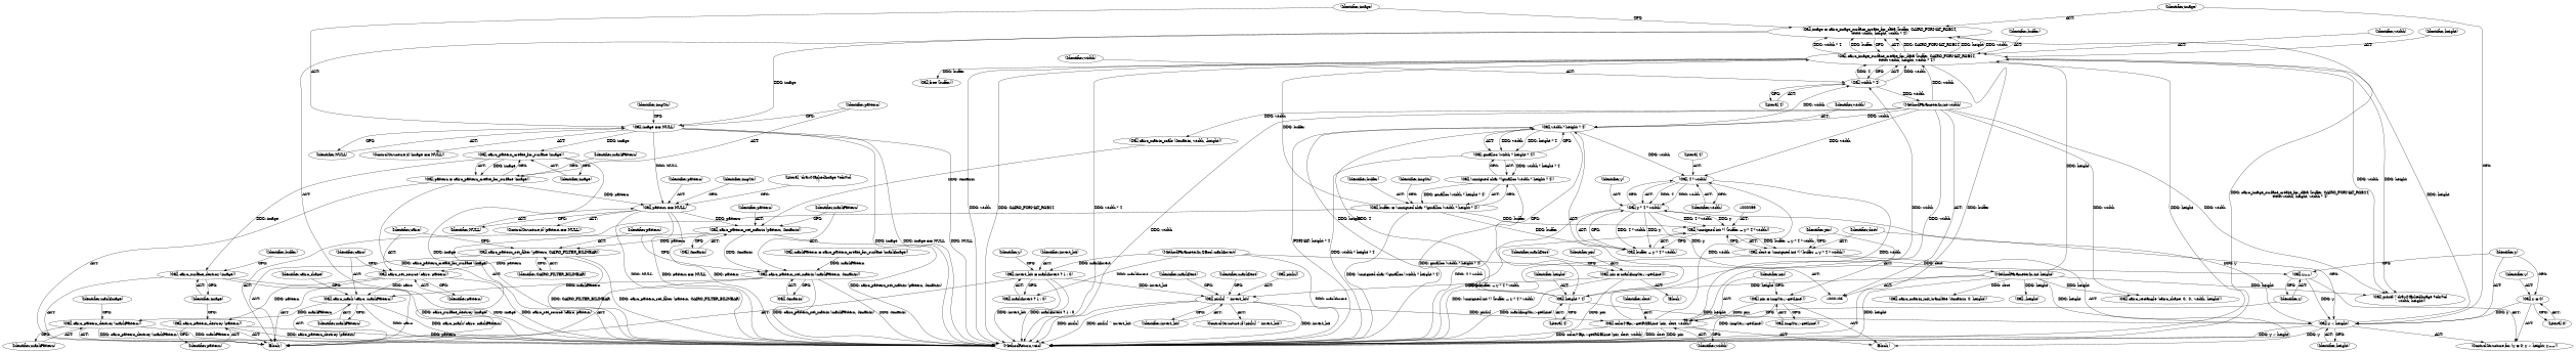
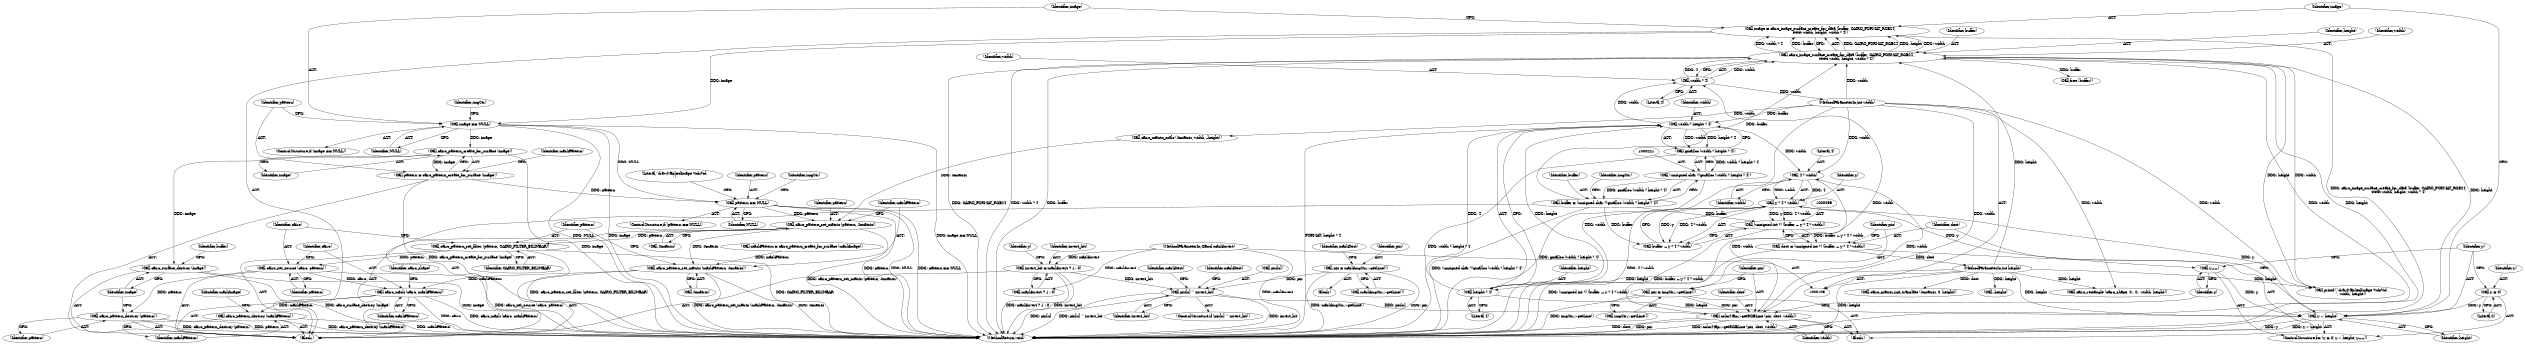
  digraph {
    n1 [label="(Call,cairo_pattern_create_for_surface (image))"]
    n2 [label="(Call,pattern = cairo_pattern_create_for_surface (image))"]
    n3 [label="(Call,cairo_surface_destroy (image))"]
    n4 [label="(Identifier,image)"]
    n5 [label="(MethodReturn,void)"]
    n6 [label="(Call,pattern == NULL)"]
    n7 [label="(Block,)"]
    n8 [label="(Identifier,image)"]
    n9 [label="(Call,image == NULL)"]
    n10 [label="(Identifier,NULL)"]
    n11 [label="(ControlStructure,if (image == NULL))"]
    n12 [label="(Call,cairo_pattern_set_matrix (pattern, &matrix))"]
    n13 [label="(Identifier,NULL)"]
    n14 [label="(ControlStructure,if (pattern == NULL))"]
    n15 [label="(Call,image = cairo_image_surface_create_for_data (buffer, CAIRO_FORMAT_RGB24,\n\t\t\t\t\t\t width, height, width * 4))"]
    n16 [label="(Call,cairo_image_surface_create_for_data (buffer, CAIRO_FORMAT_RGB24,\n\t\t\t\t\t\t width, height, width * 4))"]
    n17 [label="(Call,width * 4)"]
    n18 [label="(Call,printf (\"drawMaskedImage %dx%d\n\", width, height))"]
    n19 [label="(Call,free (buffer))"]
    n20 [label="(MethodParameterIn,int width)"]
    n21 [label="(Literal,4)"]
    n22 [label="(Call,buffer = (unsigned char *)gmalloc (width * height * 4))"]
    n23 [label="(Call,(unsigned char *)gmalloc (width * height * 4))"]
    n24 [label="(Call,(unsigned int *) (buffer + y * 4 * width))"]
    n25 [label="(Call,buffer + y * 4 * width)"]
    n26 [label="(Call,gmalloc (width * height * 4))"]
    n27 [label="(Call,dest = (unsigned int *) (buffer + y * 4 * width))"]
    n28 [label="(Call,y * 4 * width)"]
    n29 [label="(Call,width * height * 4)"]
    n30 [label="(Call,height * 4)"]
    n31 [label="(Call,4 * width)"]
    n32 [label="(Call,y < height)"]
    n33 [label="(Literal,4)"]
    n34 [label="(Call,colorMap->getRGBLine (pix, dest, width))"]
    n35 [label="(Identifier,width)"]
    n36 [label="(Call,cairo_rectangle (cairo_shape, 0., 0., width, height))"]
    n37 [label="(Call,cairo_matrix_scale (&matrix, width, -height))"]
    1000105
    n39 [label="(Identifier,width)"]
    n40 [label="(Block,)"]
    n41 [label="(Identifier,height)"]
    n42 [label="(ControlStructure,for (y = 0; y < height; y++))"]
    n43 [label="(MethodParameterIn,int height)"]
    n44 [label="(Call,cairo_matrix_init_translate (&matrix, 0, height))"]
    n45 [label="(Call,-height)"]
    n46 [label="(Call,pix[x] ^ invert_bit)"]
    n47 [label="(ControlStructure,if (pix[x] ^ invert_bit))"]
    n48 [label="(Identifier,invert_bit)"]
    n49 [label="(Call,pix = maskImgStr->getLine())"]
    n50 [label="(Block,)"]
+   n51 [label="(Call,maskImgStr->getLine())"]
    n52 [label="(Call,invert_bit = maskInvert ? 1 : 0)"]
    n53 [label="(Call,maskInvert ? 1 : 0)"]
    n54 [label="(MethodParameterIn,GBool maskInvert)"]
    n55 [label="(Call,pix = imgStr->getLine())"]
    n56 [label="(Call,imgStr->getLine())"]
    n57 [label="(Call,y++)"]
    n58 [label="(Identifier,y)"]
    n59 [label="(Call,y = 0)"]
    n60 [label="(Literal,0)"]
    n61 [label="(Call,cairo_pattern_set_matrix (maskPattern, &matrix))"]
    n62 [label="(Call,cairo_pattern_set_filter (pattern, CAIRO_FILTER_BILINEAR))"]
    n63 [label="(Call,&matrix)"]
    n64 [label="(Call,cairo_mask (cairo, maskPattern))"]
    n65 [label="(Call,&matrix)"]
    n66 [label="(Call,cairo_set_source (cairo, pattern))"]
    n67 [label="(Identifier,CAIRO_FILTER_BILINEAR)"]
    n68 [label="(Call,cairo_pattern_destroy (maskPattern))"]
    n69 [label="(Identifier,maskPattern)"]
    n70 [label="(Identifier,maskPattern)"]
    n71 [label="(Call,cairo_pattern_destroy (pattern))"]
    n72 [label="(Identifier,pattern)"]
    n73 [label="(Identifier,pattern)"]
    n74 [label="(Identifier,dest)"]
    n75 [label="(Identifier,buffer)"]
    n76 [label="(Identifier,buffer)"]
    n77 [label="(Identifier,imgStr)"]
    n78 [label="(Identifier,pix)"]
    n79 [label="(Literal,4)"]
    n80 [label="(Identifier,image)"]
    n81 [label="(Identifier,imgStr)"]
    n82 [label="(Identifier,pattern)"]
    n83 [label="(Identifier,maskDest)"]
    n84 [label="(Identifier,maskPattern)"]
    n85 [label="(Identifier,y)"]
    n86 [label="(Identifier,y)"]
    n87 [label="(Identifier,pix)"]
    n88 [label="(Identifier,dest)"]
    n89 [label="(Identifier,height)"]
    n90 [label="(Identifier,y)"]
    n91 [label="(Identifier,maskDest)"]
    n92 [label="(Identifier,buffer)"]
    n93 [label="(Literal,\"drawMaskedImage %dx%d\n\")"]
    n94 [label="(Call,maskPattern = cairo_pattern_create_for_surface (maskImage))"]
    n95 [label="(Identifier,width)"]
    n96 [label="(Identifier,width)"]
    n97 [label="(Identifier,y)"]
    n98 [label="(Identifier,invert_bit)"]
    n99 [label="(Identifier,width)"]
    n100 [label="(Identifier,maskPattern)"]
    n101 [label="(Identifier,pix)"]
    n102 [label="(Identifier,height)"]
    n103 [label="(Identifier,cairo)"]
    n104 [label="(Identifier,cairo_shape)"]
    n105 [label="(Identifier,maskDest)"]
    n106 [label="(Identifier,maskImage)"]
    n107 [label="(Identifier,image)"]
    n108 [label="(Identifier,imgStr)"]
    n109 [label="(Identifier,pattern)"]
    n110 [label="(Identifier,pattern)"]
    n111 [label="(Identifier,cairo)"]
    n112 [label="(Call,pix[x])"]
    n113 [label="(Identifier,pattern)"]
+   1000221
    1000259
    n1 -> n2 [label="AST: "]
    n1 -> n2 [label="DDG: image"]
    n1 -> n3 [label="DDG: image"]
    n1 -> n4 [label="CFG: "]
    n1 -> n5 [label="DDG: image"]
    n2 -> n1 [label="CFG: "]
    n2 -> n5 [label="DDG: cairo_pattern_create_for_surface (image)"]
    n2 -> n6 [label="DDG: pattern"]
    n2 -> n7 [label="AST: "]
    n3 -> n5 [label="DDG: cairo_surface_destroy (image)"]
    n3 -> n5 [label="DDG: image"]
    n3 -> n7 [label="AST: "]
    n3 -> n8 [label="CFG: "]
    n4 -> n1 [label="AST: "]
    n6 -> n5 [label="DDG: NULL"]
    n6 -> n5 [label="DDG: pattern == NULL"]
    n6 -> n5 [label="DDG: pattern"]
    n6 -> n12 [label="DDG: pattern"]
    n6 -> n13 [label="CFG: "]
    n6 -> n14 [label="AST: "]
    n8 -> n3 [label="AST: "]
    n8 -> n71 [label="CFG: "]
    n9 -> n1 [label="DDG: image"]
    n9 -> n5 [label="DDG: image"]
    n9 -> n5 [label="DDG: image == NULL"]
    n9 -> n5 [label="DDG: NULL"]
    n9 -> n6 [label="DDG: NULL"]
    n9 -> n10 [label="CFG: "]
    n9 -> n11 [label="AST: "]
    n10 -> n9 [label="AST: "]
    n12 -> n5 [label="DDG: cairo_pattern_set_matrix (pattern, &matrix)"]
    n12 -> n7 [label="AST: "]
    n12 -> n61 [label="DDG: &matrix"]
    n12 -> n62 [label="DDG: pattern"]
    n12 -> n63 [label="CFG: "]
    n13 -> n6 [label="AST: "]
    n15 -> n5 [label="DDG: cairo_image_surface_create_for_data (buffer, CAIRO_FORMAT_RGB24,\n\t\t\t\t\t\t width, height, width * 4)"]
    n15 -> n7 [label="AST: "]
    n15 -> n9 [label="DDG: image"]
    n15 -> n16 [label="CFG: "]
    n16 -> n5 [label="DDG: height"]
    n16 -> n5 [label="DDG: CAIRO_FORMAT_RGB24"]
    n16 -> n5 [label="DDG: width * 4"]
    n16 -> n5 [label="DDG: buffer"]
    n16 -> n5 [label="DDG: width"]
    n16 -> n15 [label="AST: "]
    n16 -> n15 [label="DDG: CAIRO_FORMAT_RGB24"]
    n16 -> n15 [label="DDG: height"]
    n16 -> n15 [label="DDG: width"]
    n16 -> n15 [label="DDG: width * 4"]
    n16 -> n15 [label="DDG: buffer"]
    n16 -> n17 [label="CFG: "]
    n16 -> n18 [label="DDG: width"]
    n16 -> n18 [label="DDG: height"]
    n16 -> n19 [label="DDG: buffer"]
    n17 -> n16 [label="AST: "]
    n17 -> n16 [label="DDG: width"]
    n17 -> n16 [label="DDG: 4"]
    n17 -> n20 [label="DDG: width"]
    n17 -> n21 [label="CFG: "]
    n20 -> n5 [label="DDG: width"]
    n20 -> n16 [label="DDG: width"]
    n20 -> n18 [label="DDG: width"]
-   n20 -> n29 [label="DDG: width"]
+   n20 -> n29 [label="DDG: buffer"]
    n20 -> n31 [label="DDG: width"]
    n20 -> n34 [label="DDG: width"]
    n20 -> n36 [label="DDG: width"]
    n20 -> n37 [label="DDG: width"]
    n20 -> 1000105 [label="AST: "]
    n21 -> n17 [label="AST: "]
    n22 -> n5 [label="DDG: (unsigned char *)gmalloc (width * height * 4)"]
    n22 -> n7 [label="AST: "]
    n22 -> n16 [label="DDG: buffer"]
    n22 -> n23 [label="CFG: "]
    n22 -> n24 [label="DDG: buffer"]
    n22 -> n25 [label="DDG: buffer"]
    n23 -> n5 [label="DDG: gmalloc (width * height * 4)"]
    n23 -> n22 [label="AST: "]
    n23 -> n22 [label="DDG: gmalloc (width * height * 4)"]
    n23 -> n26 [label="CFG: "]
    n24 -> n5 [label="DDG: buffer + y * 4 * width"]
    n24 -> n25 [label="CFG: "]
    n24 -> n27 [label="AST: "]
    n24 -> n27 [label="DDG: buffer + y * 4 * width"]
    n25 -> n24 [label="AST: "]
    n25 -> n28 [label="CFG: "]
    n26 -> n5 [label="DDG: width * height * 4"]
    n26 -> n23 [label="AST: "]
    n26 -> n23 [label="DDG: width * height * 4"]
    n26 -> n29 [label="CFG: "]
    n27 -> n5 [label="DDG: (unsigned int *) (buffer + y * 4 * width)"]
    n27 -> n24 [label="CFG: "]
    n27 -> n40 [label="AST: "]
    n27 -> n43 [label="DDG: dest"]
    n28 -> n5 [label="DDG: 4 * width"]
    n28 -> n24 [label="DDG: y"]
    n28 -> n24 [label="DDG: 4 * width"]
    n28 -> n25 [label="AST: "]
    n28 -> n25 [label="DDG: y"]
    n28 -> n25 [label="DDG: 4 * width"]
-   n28 -> n31 [label="CFG: "]
    n28 -> n57 [label="DDG: y"]
    n29 -> n5 [label="FORMAT: height * 4"]
    n29 -> n17 [label="DDG: width"]
    n29 -> n26 [label="AST: "]
    n29 -> n26 [label="DDG: width"]
    n29 -> n26 [label="DDG: height * 4"]
    n29 -> n30 [label="CFG: "]
    n29 -> n31 [label="DDG: width"]
    n30 -> n29 [label="AST: "]
    n30 -> n29 [label="DDG: height"]
    n30 -> n29 [label="DDG: 4"]
    n30 -> n32 [label="DDG: height"]
    n30 -> n33 [label="CFG: "]
    n31 -> n28 [label="AST: "]
    n31 -> n28 [label="DDG: 4"]
    n31 -> n28 [label="DDG: width"]
    n31 -> n34 [label="DDG: width"]
    n31 -> n35 [label="CFG: "]
    n32 -> n5 [label="DDG: y"]
    n32 -> n5 [label="DDG: y < height"]
    n32 -> n16 [label="DDG: height"]
    n32 -> n28 [label="DDG: y"]
    n32 -> n41 [label="CFG: "]
    n32 -> n42 [label="AST: "]
    n33 -> n30 [label="AST: "]
    n34 -> n5 [label="DDG: colorMap->getRGBLine (pix, dest, width)"]
    n34 -> n5 [label="DDG: dest"]
    n34 -> n5 [label="DDG: pix"]
    n34 -> n17 [label="DDG: width"]
    n34 -> n31 [label="DDG: width"]
    n34 -> n39 [label="CFG: "]
    n34 -> n40 [label="AST: "]
    n35 -> n31 [label="AST: "]
    n37 -> n12 [label="DDG: &matrix"]
    n39 -> n34 [label="AST: "]
    n41 -> n32 [label="AST: "]
    n43 -> n5 [label="DDG: height"]
    n43 -> n16 [label="DDG: height"]
    n43 -> n18 [label="DDG: height"]
    n43 -> n30 [label="DDG: height"]
    n43 -> n32 [label="DDG: height"]
    n43 -> n36 [label="DDG: height"]
    n43 -> 1000105 [label="AST: "]
    n43 -> n44 [label="DDG: dest"]
    n43 -> n45 [label="DDG: height"]
    n46 -> n5 [label="DDG: invert_bit"]
    n46 -> n5 [label="DDG: pix[x]"]
    n46 -> n5 [label="DDG: pix[x] ^ invert_bit"]
    n46 -> n34 [label="DDG: pix[x]"]
    n46 -> n47 [label="AST: "]
    n46 -> n48 [label="CFG: "]
    n48 -> n46 [label="AST: "]
    n49 -> n5 [label="DDG: pix"]
    n49 -> n5 [label="DDG: maskImgStr->getLine()"]
    n49 -> n46 [label="DDG: pix"]
    n49 -> n50 [label="AST: "]
+   n49 -> n51 [label="CFG: "]
+   n51 -> n49 [label="AST: "]
    n52 -> n5 [label="DDG: maskInvert ? 1 : 0"]
    n52 -> n5 [label="DDG: invert_bit"]
    n52 -> n7 [label="AST: "]
    n52 -> n46 [label="DDG: invert_bit"]
    n52 -> n53 [label="CFG: "]
    n53 -> n52 [label="AST: "]
    n54 -> n5 [label="DDG: maskInvert"]
    n54 -> 1000105 [label="AST: "]
    n54 -> n52 [label="DDG: maskInvert"]
    n54 -> n53 [label="DDG: maskInvert"]
    n55 -> n5 [label="DDG: imgStr->getLine()"]
    n55 -> n34 [label="DDG: pix"]
    n55 -> n40 [label="AST: "]
    n55 -> n56 [label="CFG: "]
    n56 -> n55 [label="AST: "]
    n57 -> n32 [label="DDG: y"]
    n57 -> n42 [label="AST: "]
    n57 -> n58 [label="CFG: "]
    n58 -> n34 [label="CFG: "]
    n58 -> n57 [label="AST: "]
    n59 -> n32 [label="DDG: y"]
    n59 -> n42 [label="AST: "]
    n59 -> n60 [label="CFG: "]
    n60 -> n59 [label="AST: "]
    n61 -> n5 [label="DDG: cairo_pattern_set_matrix (maskPattern, &matrix)"]
    n61 -> n5 [label="DDG: &matrix"]
    n61 -> n7 [label="AST: "]
    n61 -> n64 [label="DDG: maskPattern"]
    n61 -> n65 [label="CFG: "]
    n62 -> n5 [label="DDG: CAIRO_FILTER_BILINEAR"]
    n62 -> n5 [label="DDG: cairo_pattern_set_filter (pattern, CAIRO_FILTER_BILINEAR)"]
    n62 -> n7 [label="AST: "]
    n62 -> n66 [label="DDG: pattern"]
    n62 -> n67 [label="CFG: "]
    n63 -> n12 [label="AST: "]
    n64 -> n5 [label="DDG: cairo"]
    n64 -> n5 [label="DDG: cairo_mask (cairo, maskPattern)"]
    n64 -> n7 [label="AST: "]
    n64 -> n68 [label="DDG: maskPattern"]
    n64 -> n69 [label="CFG: "]
    n65 -> n61 [label="AST: "]
    n66 -> n5 [label="DDG: cairo_set_source (cairo, pattern)"]
    n66 -> n7 [label="AST: "]
    n66 -> n64 [label="DDG: cairo"]
    n66 -> n71 [label="DDG: pattern"]
    n66 -> n72 [label="CFG: "]
    n67 -> n62 [label="AST: "]
    n68 -> n5 [label="DDG: maskPattern"]
    n68 -> n5 [label="DDG: cairo_pattern_destroy (maskPattern)"]
    n68 -> n7 [label="AST: "]
    n68 -> n70 [label="CFG: "]
    n69 -> n64 [label="AST: "]
    n70 -> n68 [label="AST: "]
    n71 -> n5 [label="DDG: cairo_pattern_destroy (pattern)"]
    n71 -> n5 [label="DDG: pattern"]
    n71 -> n7 [label="AST: "]
    n71 -> n73 [label="CFG: "]
    n72 -> n66 [label="AST: "]
    n73 -> n71 [label="AST: "]
    n74 -> n27 [label="AST: "]
    n74 -> n32 [label="CFG: "]
    n75 -> n16 [label="AST: "]
    n76 -> n22 [label="AST: "]
    n77 -> n9 [label="CFG: "]
    n78 -> n34 [label="AST: "]
    n78 -> n55 [label="CFG: "]
    n79 -> n31 [label="AST: "]
    n80 -> n15 [label="AST: "]
    n80 -> n32 [label="CFG: "]
    n81 -> n6 [label="CFG: "]
    n82 -> n12 [label="AST: "]
    n83 -> n49 [label="CFG: "]
    n84 -> n2 [label="CFG: "]
    n85 -> n59 [label="AST: "]
    n86 -> n32 [label="AST: "]
    n86 -> n57 [label="CFG: "]
    n86 -> n59 [label="CFG: "]
    n87 -> n49 [label="AST: "]
    n88 -> n34 [label="AST: "]
    n89 -> n30 [label="AST: "]
    n90 -> n28 [label="AST: "]
    n91 -> n46 [label="CFG: "]
    n92 -> n3 [label="CFG: "]
    n93 -> n6 [label="CFG: "]
    n94 -> n61 [label="DDG: maskPattern"]
    n95 -> n16 [label="AST: "]
    n96 -> n29 [label="AST: "]
    n97 -> n52 [label="CFG: "]
    n98 -> n52 [label="AST: "]
    n99 -> n17 [label="AST: "]
    n100 -> n12 [label="CFG: "]
    n100 -> n61 [label="AST: "]
    n101 -> n27 [label="CFG: "]
    n101 -> n55 [label="AST: "]
    n102 -> n16 [label="AST: "]
    n103 -> n62 [label="CFG: "]
    n103 -> n66 [label="AST: "]
    n104 -> n64 [label="CFG: "]
    n105 -> n46 [label="CFG: "]
    n106 -> n68 [label="CFG: "]
    n107 -> n9 [label="AST: "]
    n107 -> n15 [label="CFG: "]
    n108 -> n22 [label="CFG: "]
    n109 -> n2 [label="AST: "]
    n109 -> n9 [label="CFG: "]
    n110 -> n61 [label="CFG: "]
    n110 -> n62 [label="AST: "]
    n111 -> n64 [label="AST: "]
    n111 -> n66 [label="CFG: "]
    n112 -> n46 [label="AST: "]
    n113 -> n6 [label="AST: "]
+   1000221 -> n23 [label="AST: "]
    1000259 -> n24 [label="AST: "]
  }
